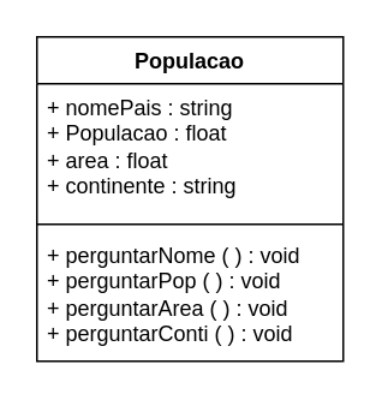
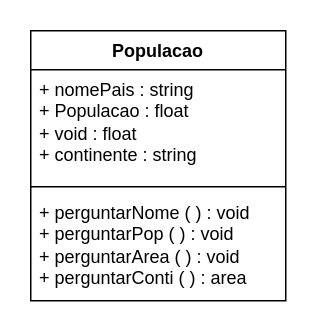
  <mxCell id="0" />
  <mxCell id="1" parent="0" />
  <mxCell id="2" value="Populacao" style="swimlane;fontStyle=1;align=center;verticalAlign=top;childLayout=stackLayout;horizontal=1;startSize=26;horizontalStack=0;resizeParent=1;resizeParentMax=0;resizeLast=0;collapsible=1;marginBottom=0;whiteSpace=wrap;html=1;" parent="1" vertex="1"><mxGeometry x="20" y="20" width="170" height="180" as="geometry" /></mxCell>
- <mxCell id="3" value="+ nomePais : string&lt;br&gt;+ Populacao : float&lt;br&gt;+ area : float&lt;br&gt;+ continente : string" style="text;strokeColor=none;fillColor=none;align=left;verticalAlign=top;spacingLeft=4;spacingRight=4;overflow=hidden;rotatable=0;points=[[0,0.5],[1,0.5]];portConstraint=eastwest;whiteSpace=wrap;html=1;" parent="2" vertex="1"><mxGeometry y="26" width="170" height="74" as="geometry" /></mxCell>
+ <mxCell id="3" value="+ nomePais : string&lt;br&gt;+ Populacao : float&lt;br&gt;+ void : float&lt;br&gt;+ continente : string" style="text;strokeColor=none;fillColor=none;align=left;verticalAlign=top;spacingLeft=4;spacingRight=4;overflow=hidden;rotatable=0;points=[[0,0.5],[1,0.5]];portConstraint=eastwest;whiteSpace=wrap;html=1;" parent="2" vertex="1"><mxGeometry y="26" width="170" height="74" as="geometry" /></mxCell>
  <mxCell id="4" value="" style="line;strokeWidth=1;fillColor=none;align=left;verticalAlign=middle;spacingTop=-1;spacingLeft=3;spacingRight=3;rotatable=0;labelPosition=right;points=[];portConstraint=eastwest;strokeColor=inherit;" parent="2" vertex="1"><mxGeometry y="100" width="170" height="8" as="geometry" /></mxCell>
- <mxCell id="5" value="+ perguntarNome ( ) : void&lt;br&gt;+ perguntarPop ( ) : void&lt;br&gt;+ perguntarArea ( ) : void&lt;br&gt;+ perguntarConti ( ) : void" style="text;strokeColor=none;fillColor=none;align=left;verticalAlign=top;spacingLeft=4;spacingRight=4;overflow=hidden;rotatable=0;points=[[0,0.5],[1,0.5]];portConstraint=eastwest;whiteSpace=wrap;html=1;" parent="2" vertex="1"><mxGeometry y="108" width="170" height="72" as="geometry" /></mxCell>
+ <mxCell id="5" value="+ perguntarNome ( ) : void&lt;br&gt;+ perguntarPop ( ) : void&lt;br&gt;+ perguntarArea ( ) : void&lt;br&gt;+ perguntarConti ( ) : area" style="text;strokeColor=none;fillColor=none;align=left;verticalAlign=top;spacingLeft=4;spacingRight=4;overflow=hidden;rotatable=0;points=[[0,0.5],[1,0.5]];portConstraint=eastwest;whiteSpace=wrap;html=1;" parent="2" vertex="1"><mxGeometry y="108" width="170" height="72" as="geometry" /></mxCell>
